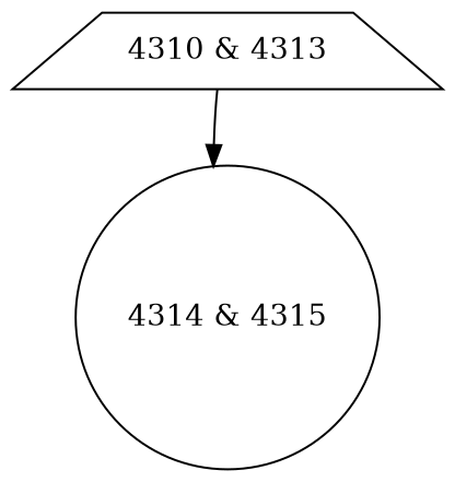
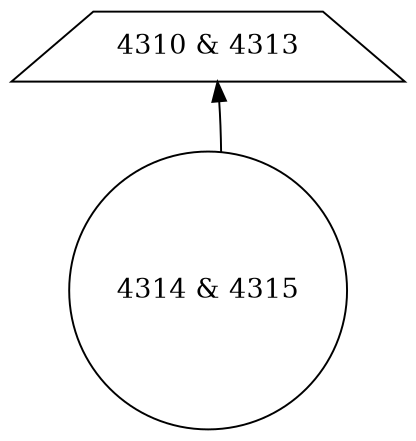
  digraph {
    n1 [label="4310 & 4313" shape=trapezium]
    n2 [label="4314 & 4315" shape=circle]
-   n1 -> n2 [color=black]
+   n2 -> n1 [color=black]
  }
